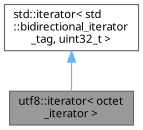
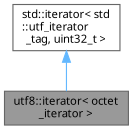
  digraph {
    fontname="Noto Sans"
    node [color=gray40 fontname="Noto Sans" fontsize=10 shape=box style=filled]
    n1 [fillcolor=grey60 fontcolor=black height=0.2 label="utf8::iterator\< octet\l_iterator \>" width=0.4]
-   n2 [fillcolor=white height=0.2 label="std::iterator\< std\l::bidirectional_iterator\l_tag, uint32_t \>" width=0.4]
+   n2 [fillcolor=white height=0.2 label="std::iterator\< std\l::utf_iterator\l_tag, uint32_t \>" width=0.4]
    n2 -> n1 [color=steelblue1 dir=back fontname="Noto Sans" fontsize=10 labelfontname=Helvetica labelfontsize=10 style=solid]
  }
